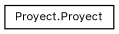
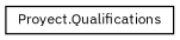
  digraph {
    rankdir=TB
    fontname="IBM Plex Sans"
-   n1 [color=black fillcolor=white fontname="IBM Plex Sans" fontsize=10 height=0.2 label="Proyect.Proyect" shape=record style=filled width=0.4]
+   n1 [color=black fillcolor=white fontname="IBM Plex Sans" fontsize=10 height=0.2 label="Proyect.Qualifications" shape=record style=filled width=0.4]
  }
